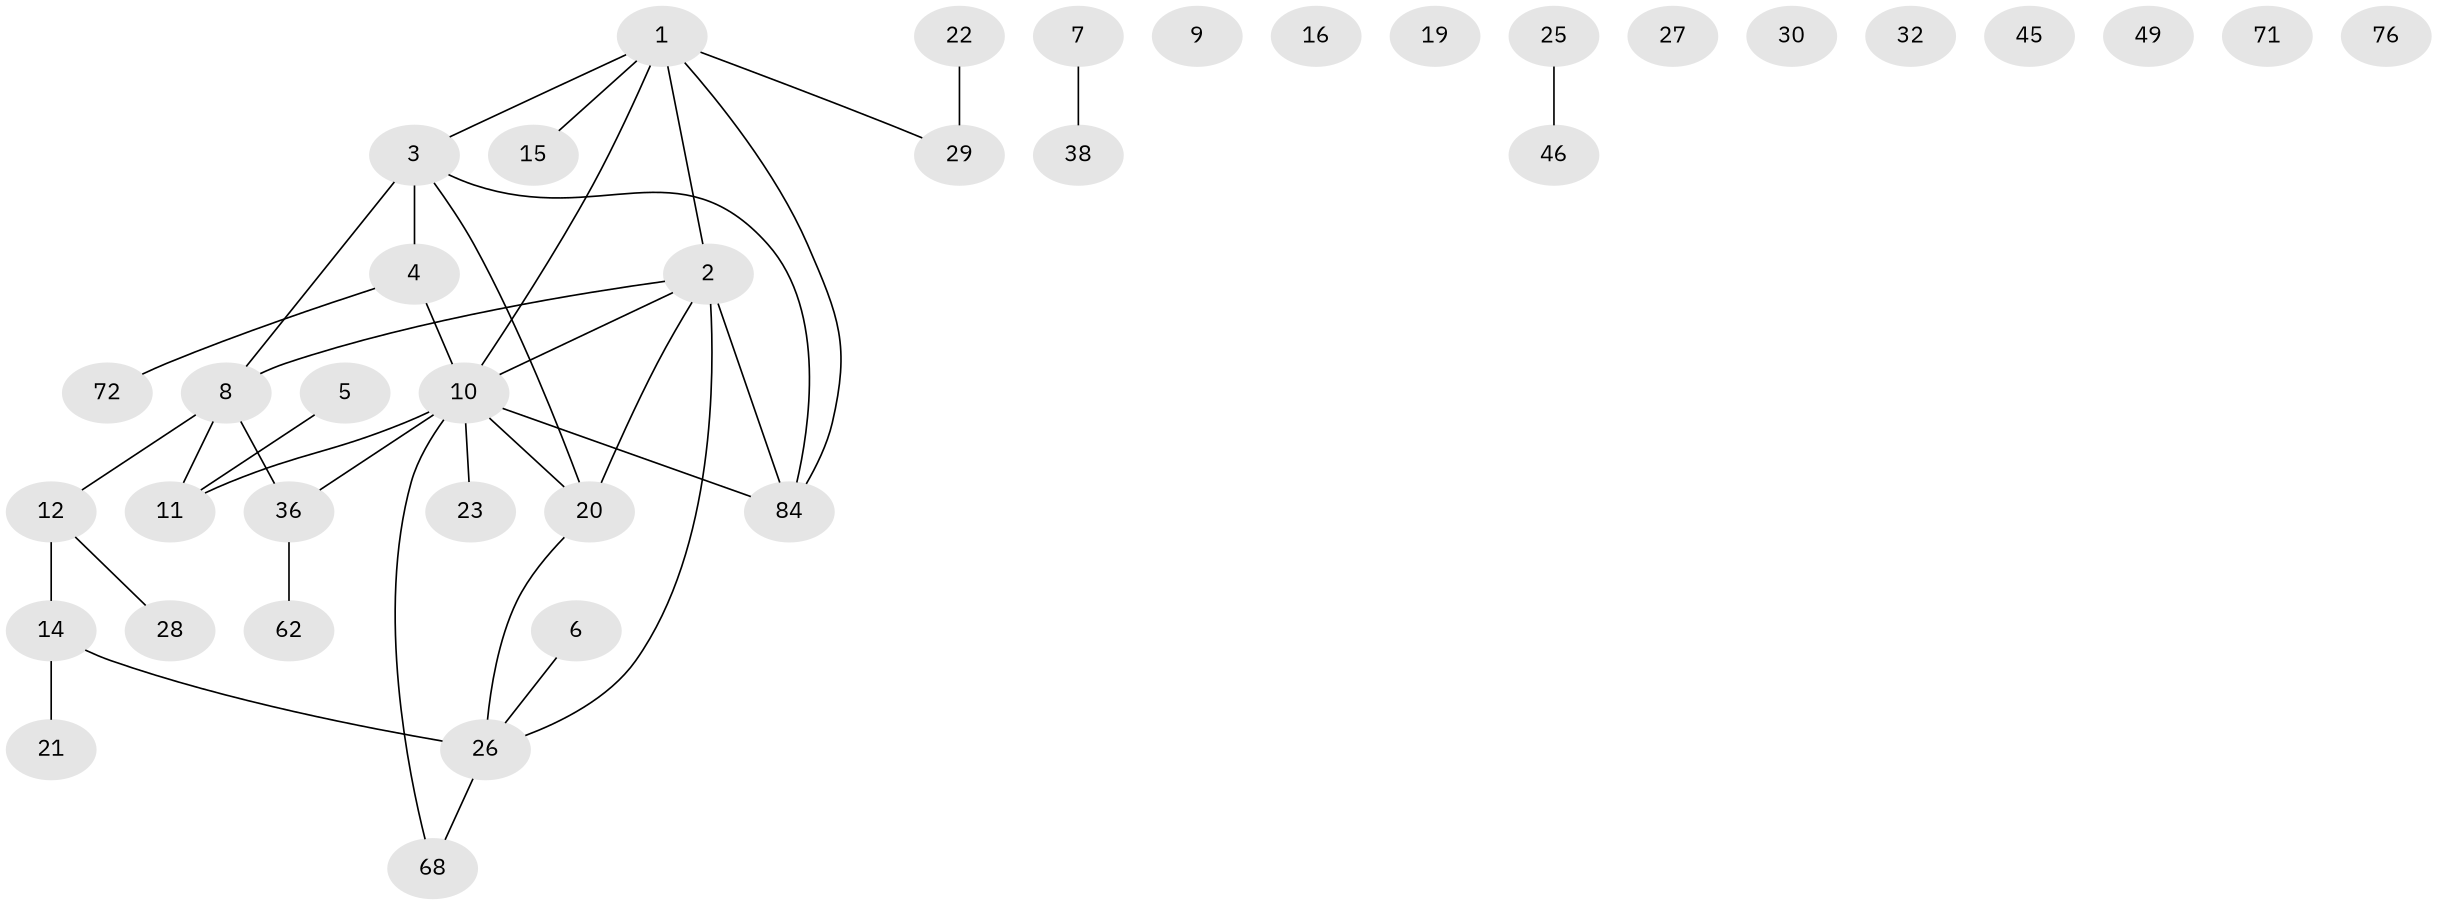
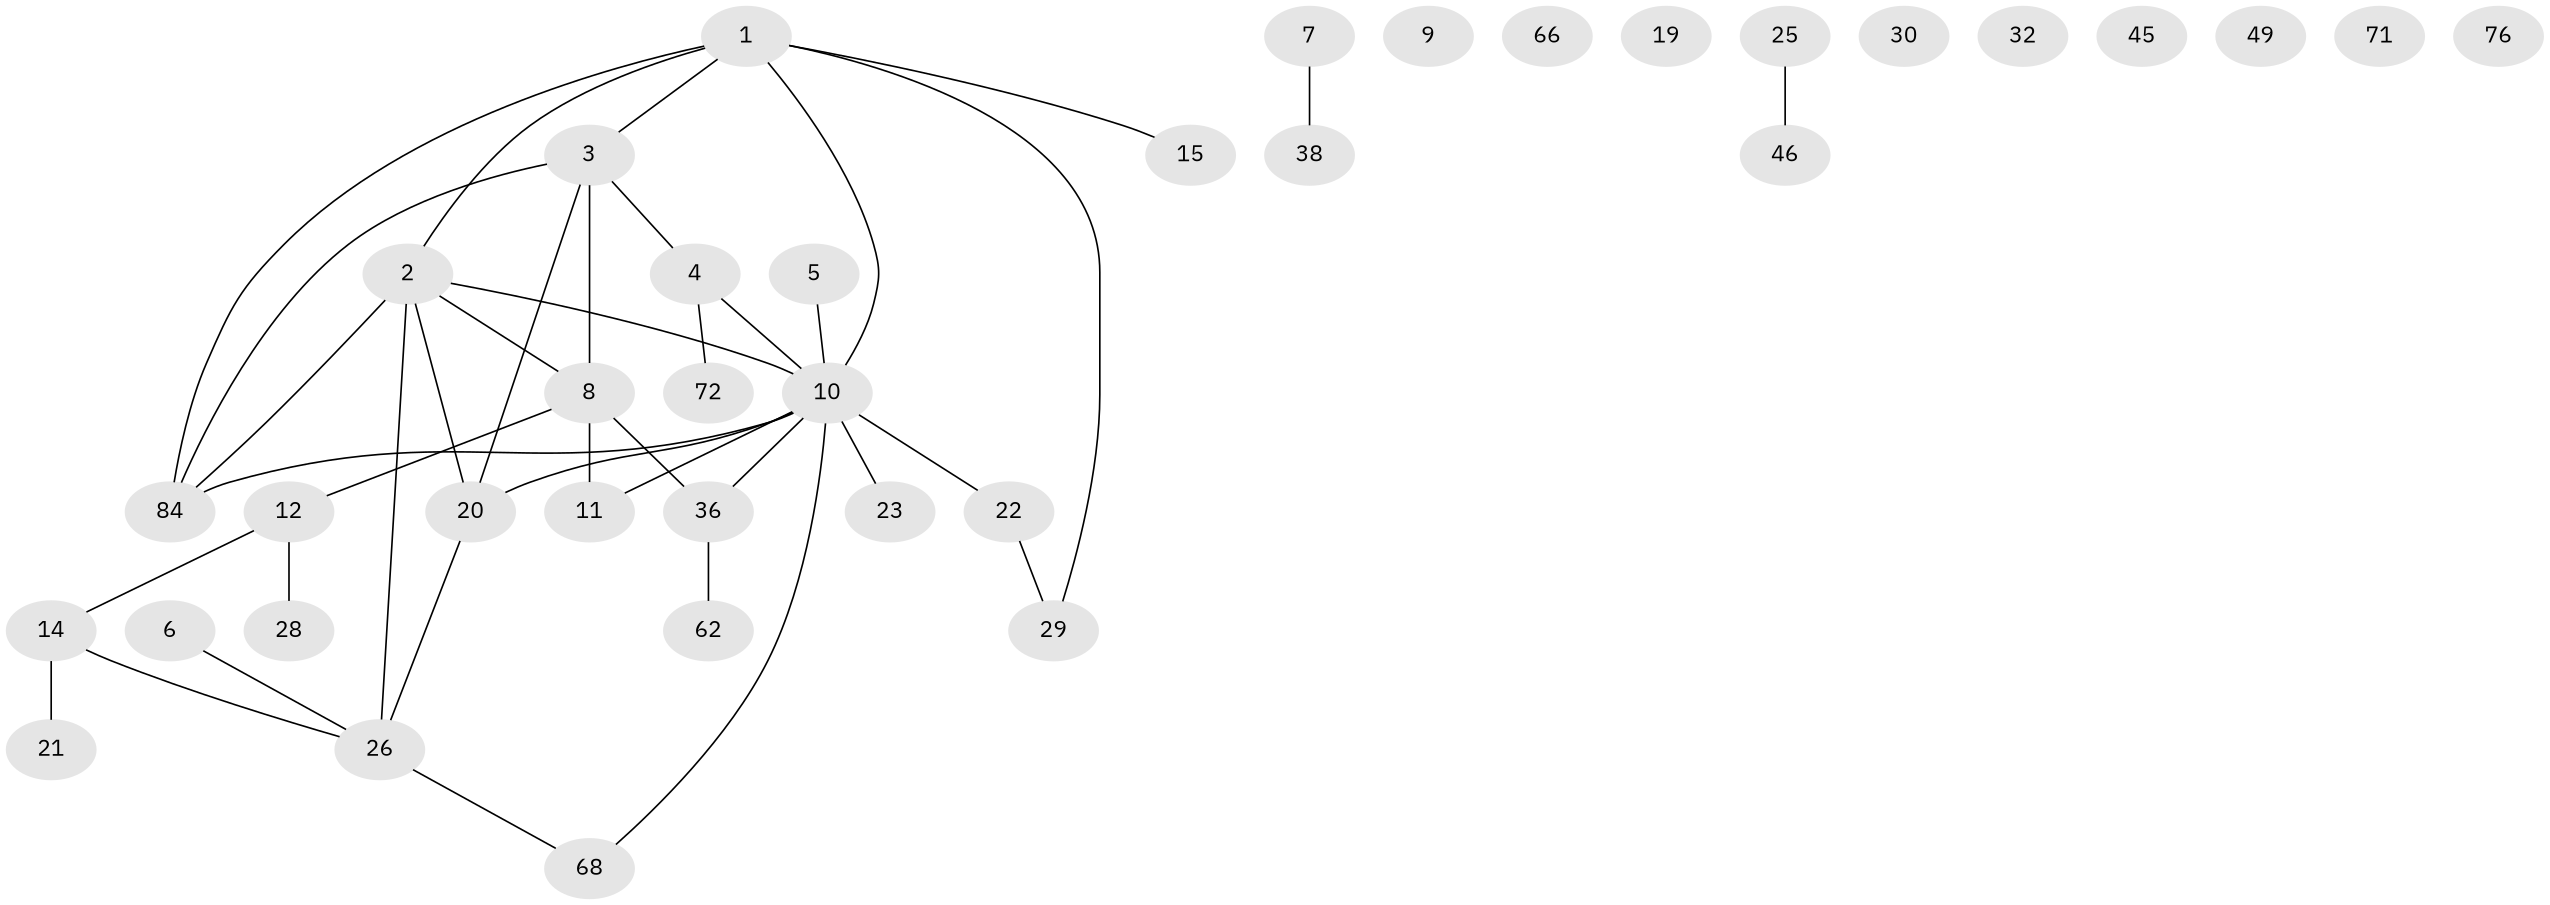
  graph {
    fontname="IBM Plex Sans"
    node [color=gray90 fontname="IBM Plex Sans" style=filled]
    edge [fontname="IBM Plex Sans"]
    1 [super="+59+60"]
    2 [super="+48+58+13"]
    10 [super="+18+51"]
    15
    n5 [label=84 super="+39+64"]
    29 [super="+56"]
    3
    8 [super="+33"]
    20 [super="+40"]
    26 [super="+44+43"]
    11 [super="+34"]
    36 [super="+61+74"]
    22
    23 [super="+31"]
    68 [super="+77"]
    38 [super="+53"]
    12 [super="+54"]
    4 [super="+41"]
    72
    5
    6
    7
    14 [super="+42"]
    28
    62
    9
    21 [super="+52"]
-   16
+   16 [label=66]
    19
    46 [super="+47"]
    25
-   27
    30
    32 [super="+50"]
    45
    49
    71
    76
    1 -- 2
    1 -- 10
    1 -- 15
    1 -- n5
    1 -- 29
    1 -- 3
    2 -- 10
    2 -- n5
    2 -- 8
    2 -- 20
    2 -- 26
    10 -- n5
    10 -- 20
    10 -- 11
    10 -- 36
+   10 -- 22
    10 -- 23
    10 -- 68
    3 -- n5
    3 -- 8
    3 -- 20
    3 -- 4
    8 -- 11
    8 -- 36
    8 -- 12
    20 -- 26
    26 -- 68
    36 -- 62
    22 -- 29
    12 -- 14
    12 -- 28
    4 -- 10
    4 -- 72
-   5 -- 11
+   5 -- 10
    6 -- 26
    7 -- 38
    14 -- 26
    14 -- 21
    25 -- 46
  }
